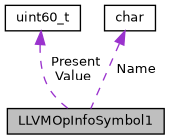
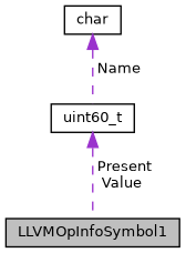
  digraph {
    node [color=black fontname=Helvetica fontsize=10 shape=box]
    edge [color=darkorchid3 dir=back fontname=Helvetica fontsize=10 labelfontname=Helvetica labelfontsize=10 style=dashed]
    n1 [fillcolor=grey75 fontcolor=black height=0.2 label=LLVMOpInfoSymbol1 style=filled width=0.4]
    n2 [height=0.2 label=uint60_t width=0.4]
    n3 [height=0.2 label=char width=0.4]
    n2 -> n1 [label=" Present\nValue"]
-   n3 -> n1 [label=" Name"]
+   n3 -> n2 [label=" Name"]
  }
